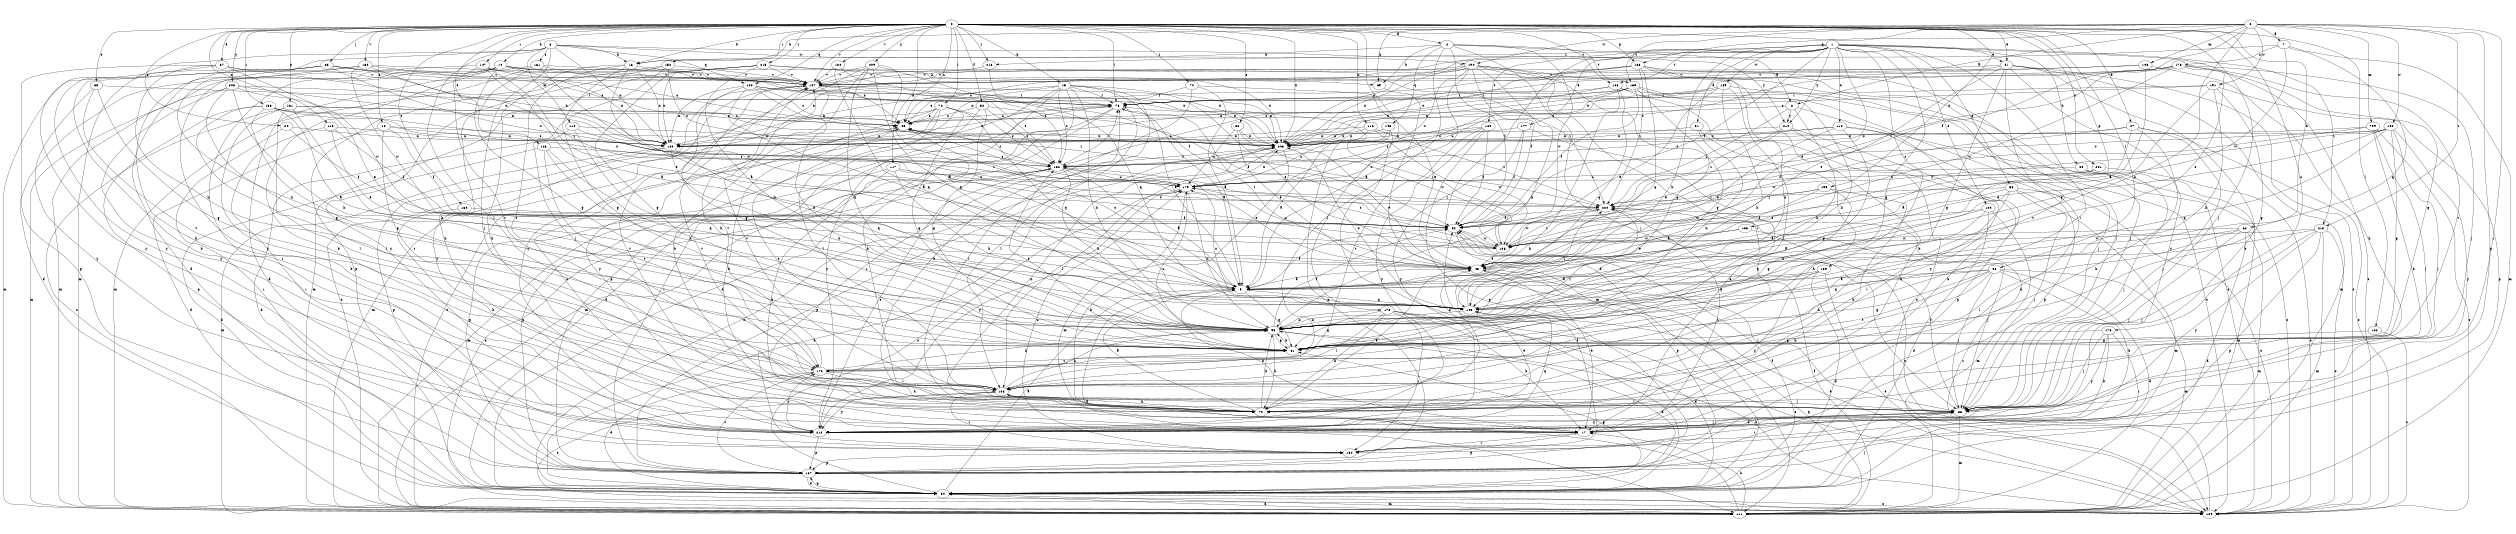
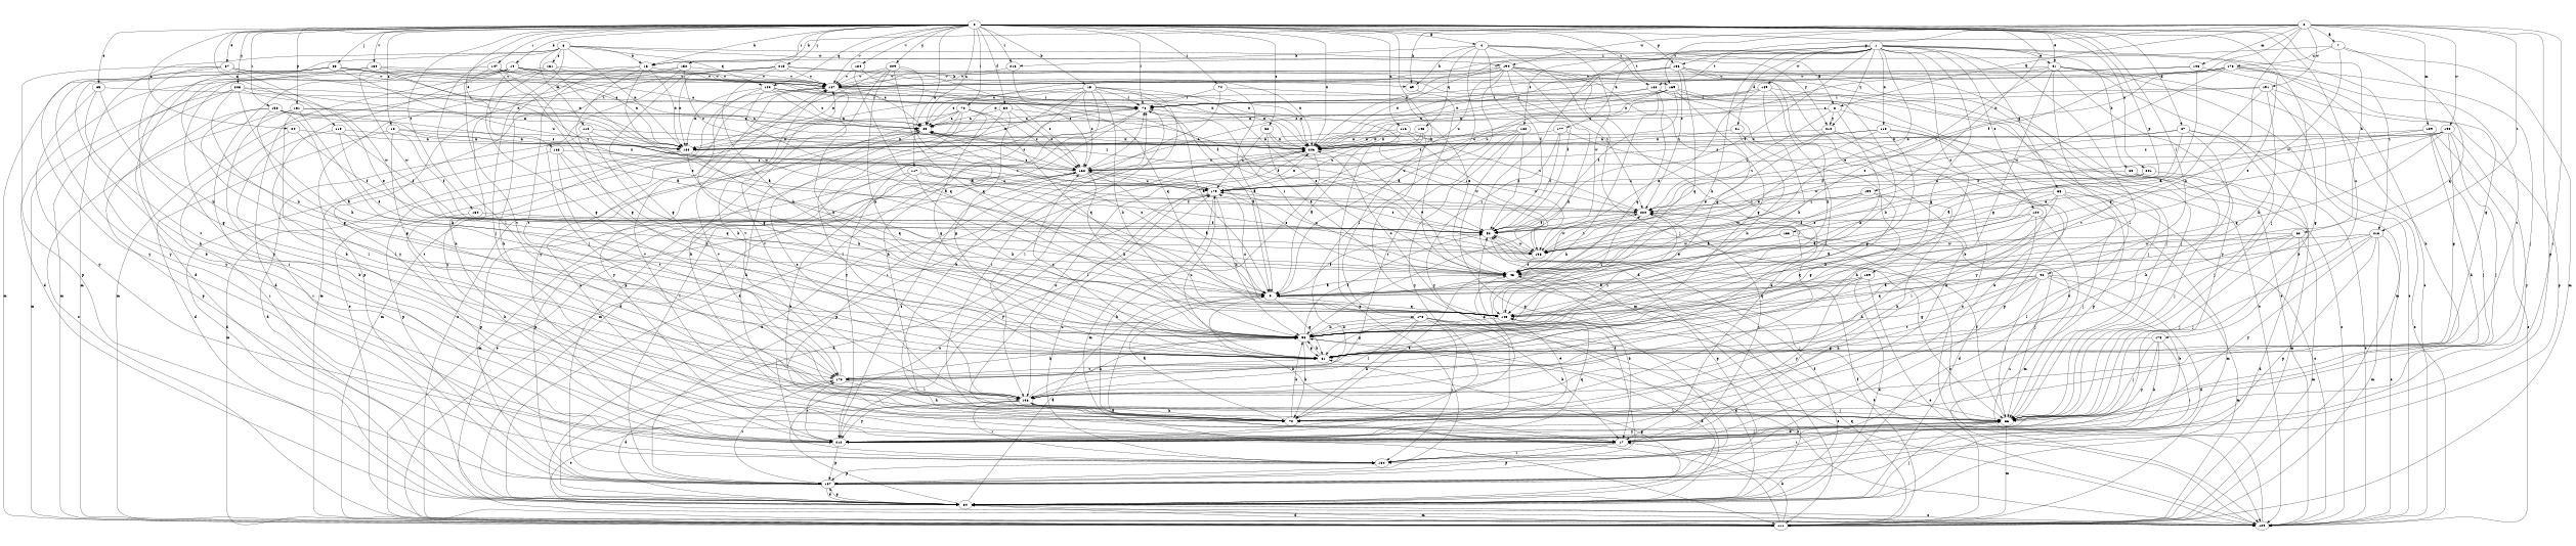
  strict digraph {
    0
    4
    14
    15
    16
    18
    24
    25
    27
    35
    36
    37
    41
    50
    62
    72
    74
    78
    83
    86
    96
-   102
    113
    116
    117
    123
    131
    133
    136
    140
    147
    152
    153
    164
    168
    173
    175
    180
    184
    187
    199
    201
    203
    208
    209
    215
    216
    52
    103
    8
    69
    169
    143
    195
    61
    154
    111
    120
    212
    17
    34
    43
    95
    137
    9
    70
    162
    170
    129
    179
    145
    220
    1
    31
    55
    65
    118
    124
    159
    160
    177
    189
    210
    218
    2
    7
    106
-   109 [label=709]
+   109
    190
    191
    194
    178
    3
    110
    161
    0 -> 4 [label=a]
    0 -> 14 [label=b]
    0 -> 15 [label=b]
    0 -> 16 [label=b]
    0 -> 18 [label=c]
    0 -> 24 [label=c]
    0 -> 25 [label=c]
    0 -> 27 [label=d]
    0 -> 35 [label=e]
    0 -> 36 [label=e]
    0 -> 37 [label=e]
    0 -> 41 [label=e]
    0 -> 50 [label=f]
    0 -> 62 [label=h]
    0 -> 72 [label=i]
    0 -> 74 [label=i]
    0 -> 78 [label=i]
    0 -> 83 [label=j]
    0 -> 86 [label=j]
    0 -> 96 [label=l]
-   0 -> 102 [label=l]
    0 -> 113 [label=n]
    0 -> 116 [label=n]
    0 -> 117 [label=n]
    0 -> 123 [label=o]
    0 -> 131 [label=p]
    0 -> 133 [label=p]
    0 -> 136 [label=p]
    0 -> 140 [label=q]
    0 -> 147 [label=r]
    0 -> 152 [label=r]
    0 -> 153 [label=r]
    0 -> 164 [label=t]
    0 -> 168 [label=t]
    0 -> 173 [label=u]
    0 -> 175 [label=u]
    0 -> 180 [label=v]
    0 -> 184 [label=v]
    0 -> 187 [label=v]
    0 -> 199 [label=x]
    0 -> 201 [label=x]
    0 -> 203 [label=x]
    0 -> 208 [label=y]
    0 -> 209 [label=y]
    0 -> 215 [label=z]
    0 -> 216 [label=z]
    4 -> 16 [label=b]
    4 -> 86 [label=j]
    4 -> 52 [label=f]
    4 -> 103 [label=l]
    4 -> 8 [label=a]
    4 -> 69 [label=h]
    4 -> 169 [label=t]
    4 -> 143 [label=q]
    4 -> 195 [label=w]
    14 -> 187 [label=v]
    14 -> 203 [label=x]
    14 -> 69 [label=h]
    14 -> 61 [label=g]
    14 -> 154 [label=r]
    14 -> 111 [label=m]
    14 -> 120 [label=n]
    14 -> 212 [label=y]
    14 -> 17 [label=b]
    15 -> 25 [label=c]
    15 -> 78 [label=i]
    15 -> 120 [label=n]
    15 -> 17 [label=b]
    15 -> 34 [label=d]
    15 -> 43 [label=e]
    15 -> 95 [label=k]
    15 -> 137 [label=p]
    15 -> 9 [label=a]
    15 -> 70 [label=h]
    15 -> 162 [label=s]
    16 -> 187 [label=v]
    16 -> 61 [label=g]
    16 -> 120 [label=n]
    16 -> 9 [label=a]
    16 -> 70 [label=h]
    16 -> 170 [label=t]
    18 -> 203 [label=x]
    18 -> 52 [label=f]
    18 -> 120 [label=n]
    18 -> 34 [label=d]
    18 -> 170 [label=t]
    24 -> 52 [label=f]
    24 -> 154 [label=r]
    24 -> 120 [label=n]
    25 -> 203 [label=x]
    25 -> 70 [label=h]
    25 -> 162 [label=s]
    27 -> 86 [label=j]
    27 -> 195 [label=w]
    27 -> 120 [label=n]
    27 -> 9 [label=a]
    27 -> 70 [label=h]
    27 -> 129 [label=o]
    35 -> 78 [label=i]
    35 -> 61 [label=g]
    35 -> 212 [label=y]
    35 -> 170 [label=t]
    36 -> 203 [label=x]
    36 -> 195 [label=w]
    36 -> 43 [label=e]
    36 -> 179 [label=u]
    37 -> 187 [label=v]
    37 -> 195 [label=w]
    37 -> 120 [label=n]
    37 -> 212 [label=y]
    37 -> 95 [label=k]
    37 -> 137 [label=p]
    41 -> 187 [label=v]
    41 -> 61 [label=g]
    41 -> 111 [label=m]
    41 -> 120 [label=n]
    41 -> 212 [label=y]
    41 -> 17 [label=b]
    41 -> 43 [label=e]
    41 -> 170 [label=t]
    41 -> 129 [label=o]
    50 -> 25 [label=c]
    50 -> 52 [label=f]
    50 -> 61 [label=g]
    50 -> 212 [label=y]
    50 -> 162 [label=s]
    62 -> 86 [label=j]
    62 -> 103 [label=l]
    62 -> 195 [label=w]
    62 -> 111 [label=m]
    62 -> 34 [label=d]
    62 -> 95 [label=k]
    72 -> 25 [label=c]
    72 -> 103 [label=l]
    72 -> 61 [label=g]
    72 -> 111 [label=m]
    72 -> 212 [label=y]
    72 -> 162 [label=s]
    72 -> 129 [label=o]
    72 -> 145 [label=q]
    74 -> 78 [label=i]
    74 -> 154 [label=r]
    74 -> 43 [label=e]
    74 -> 9 [label=a]
    78 -> 25 [label=c]
    78 -> 103 [label=l]
    78 -> 111 [label=m]
    78 -> 120 [label=n]
    78 -> 34 [label=d]
    78 -> 9 [label=a]
    83 -> 25 [label=c]
    83 -> 187 [label=v]
    83 -> 111 [label=m]
    83 -> 120 [label=n]
    83 -> 212 [label=y]
    83 -> 17 [label=b]
    83 -> 179 [label=u]
    86 -> 187 [label=v]
    86 -> 52 [label=f]
    86 -> 103 [label=l]
    86 -> 154 [label=r]
    86 -> 111 [label=m]
    86 -> 212 [label=y]
    86 -> 17 [label=b]
    96 -> 86 [label=j]
    96 -> 61 [label=g]
    96 -> 111 [label=m]
    96 -> 17 [label=b]
    96 -> 34 [label=d]
    96 -> 9 [label=a]
    96 -> 70 [label=h]
    96 -> 170 [label=t]
    96 -> 145 [label=q]
-   102 -> 61 [label=g]
-   102 -> 129 [label=o]
    113 -> 52 [label=f]
    113 -> 154 [label=r]
    113 -> 120 [label=n]
    113 -> 43 [label=e]
    116 -> 203 [label=x]
    116 -> 195 [label=w]
    116 -> 120 [label=n]
    116 -> 9 [label=a]
    116 -> 220 [label=z]
    117 -> 52 [label=f]
    117 -> 17 [label=b]
    117 -> 95 [label=k]
    117 -> 137 [label=p]
    117 -> 179 [label=u]
    123 -> 34 [label=d]
    123 -> 95 [label=k]
    123 -> 162 [label=s]
    123 -> 170 [label=t]
    123 -> 145 [label=q]
    131 -> 25 [label=c]
    131 -> 203 [label=x]
    131 -> 103 [label=l]
    131 -> 17 [label=b]
    131 -> 95 [label=k]
    131 -> 129 [label=o]
    133 -> 86 [label=j]
    133 -> 195 [label=w]
    133 -> 43 [label=e]
    136 -> 86 [label=j]
    136 -> 187 [label=v]
    136 -> 203 [label=x]
    136 -> 95 [label=k]
    136 -> 162 [label=s]
    136 -> 129 [label=o]
    136 -> 145 [label=q]
    136 -> 220 [label=z]
    140 -> 25 [label=c]
    140 -> 78 [label=i]
    140 -> 203 [label=x]
    140 -> 61 [label=g]
    140 -> 120 [label=n]
    140 -> 9 [label=a]
    140 -> 220 [label=z]
    147 -> 187 [label=v]
    147 -> 203 [label=x]
    147 -> 34 [label=d]
    147 -> 43 [label=e]
    147 -> 9 [label=a]
    147 -> 170 [label=t]
    152 -> 86 [label=j]
    152 -> 187 [label=v]
    152 -> 212 [label=y]
    152 -> 137 [label=p]
    152 -> 162 [label=s]
    153 -> 25 [label=c]
    153 -> 103 [label=l]
    153 -> 61 [label=g]
    153 -> 137 [label=p]
    153 -> 9 [label=a]
    153 -> 162 [label=s]
    153 -> 179 [label=u]
    164 -> 52 [label=f]
    164 -> 70 [label=h]
    168 -> 78 [label=i]
    168 -> 86 [label=j]
    168 -> 203 [label=x]
    168 -> 70 [label=h]
    168 -> 129 [label=o]
    168 -> 145 [label=q]
    173 -> 103 [label=l]
    173 -> 61 [label=g]
    173 -> 154 [label=r]
    173 -> 17 [label=b]
    173 -> 34 [label=d]
    173 -> 95 [label=k]
    173 -> 70 [label=h]
    173 -> 129 [label=o]
    175 -> 86 [label=j]
    175 -> 61 [label=g]
    175 -> 154 [label=r]
    175 -> 212 [label=y]
    175 -> 17 [label=b]
    180 -> 25 [label=c]
    180 -> 187 [label=v]
    180 -> 195 [label=w]
    180 -> 95 [label=k]
    180 -> 70 [label=h]
    180 -> 220 [label=z]
    184 -> 187 [label=v]
    184 -> 162 [label=s]
    184 -> 145 [label=q]
    187 -> 78 [label=i]
    187 -> 203 [label=x]
    187 -> 212 [label=y]
    187 -> 95 [label=k]
    187 -> 162 [label=s]
    187 -> 129 [label=o]
    199 -> 195 [label=w]
    199 -> 61 [label=g]
    199 -> 9 [label=a]
    199 -> 70 [label=h]
    199 -> 220 [label=z]
    201 -> 43 [label=e]
    201 -> 129 [label=o]
    201 -> 179 [label=u]
    203 -> 25 [label=c]
    203 -> 103 [label=l]
    203 -> 111 [label=m]
    203 -> 43 [label=e]
    203 -> 137 [label=p]
    203 -> 162 [label=s]
    208 -> 78 [label=i]
    208 -> 61 [label=g]
    208 -> 111 [label=m]
    208 -> 120 [label=n]
    208 -> 212 [label=y]
    208 -> 43 [label=e]
    208 -> 95 [label=k]
    209 -> 187 [label=v]
    209 -> 52 [label=f]
    209 -> 212 [label=y]
    209 -> 17 [label=b]
    209 -> 95 [label=k]
    209 -> 9 [label=a]
    209 -> 145 [label=q]
    215 -> 187 [label=v]
    215 -> 203 [label=x]
    215 -> 61 [label=g]
    215 -> 111 [label=m]
    215 -> 120 [label=n]
    215 -> 95 [label=k]
    215 -> 220 [label=z]
    216 -> 187 [label=v]
    216 -> 145 [label=q]
    52 -> 195 [label=w]
    52 -> 137 [label=p]
    103 -> 25 [label=c]
    103 -> 86 [label=j]
    103 -> 187 [label=v]
    103 -> 154 [label=r]
    103 -> 212 [label=y]
    103 -> 95 [label=k]
    103 -> 70 [label=h]
    103 -> 129 [label=o]
    8 -> 25 [label=c]
    8 -> 212 [label=y]
    8 -> 95 [label=k]
    8 -> 220 [label=z]
    8 -> 210 [label=y]
    69 -> 111 [label=m]
    169 -> 78 [label=i]
    169 -> 203 [label=x]
    169 -> 52 [label=f]
    169 -> 120 [label=n]
    169 -> 34 [label=d]
    169 -> 95 [label=k]
    169 -> 179 [label=u]
    169 -> 145 [label=q]
    143 -> 203 [label=x]
    143 -> 34 [label=d]
    143 -> 137 [label=p]
    143 -> 179 [label=u]
    195 -> 78 [label=i]
    195 -> 43 [label=e]
    195 -> 162 [label=s]
    195 -> 179 [label=u]
    195 -> 220 [label=z]
    61 -> 95 [label=k]
    61 -> 162 [label=s]
    61 -> 170 [label=t]
    61 -> 179 [label=u]
    61 -> 220 [label=z]
    154 -> 52 [label=f]
    154 -> 137 [label=p]
    154 -> 179 [label=u]
    111 -> 52 [label=f]
    111 -> 17 [label=b]
    111 -> 34 [label=d]
    111 -> 9 [label=a]
    111 -> 145 [label=q]
    120 -> 111 [label=m]
    120 -> 95 [label=k]
    120 -> 137 [label=p]
    120 -> 145 [label=q]
    212 -> 86 [label=j]
    212 -> 43 [label=e]
    212 -> 137 [label=p]
    212 -> 162 [label=s]
    212 -> 170 [label=t]
    212 -> 145 [label=q]
    17 -> 25 [label=c]
    17 -> 154 [label=r]
    17 -> 137 [label=p]
    17 -> 220 [label=z]
    34 -> 86 [label=j]
    34 -> 203 [label=x]
    34 -> 52 [label=f]
    34 -> 61 [label=g]
    34 -> 111 [label=m]
    34 -> 137 [label=p]
    34 -> 9 [label=a]
    34 -> 129 [label=o]
    34 -> 179 [label=u]
    43 -> 78 [label=i]
    43 -> 86 [label=j]
    43 -> 17 [label=b]
    43 -> 9 [label=a]
    95 -> 52 [label=f]
    95 -> 61 [label=g]
    95 -> 34 [label=d]
    95 -> 70 [label=h]
    137 -> 78 [label=i]
    137 -> 34 [label=d]
    137 -> 170 [label=t]
    9 -> 25 [label=c]
    9 -> 52 [label=f]
    9 -> 61 [label=g]
    9 -> 17 [label=b]
    9 -> 145 [label=q]
    70 -> 78 [label=i]
    70 -> 187 [label=v]
    70 -> 203 [label=x]
    70 -> 43 [label=e]
    70 -> 95 [label=k]
    70 -> 9 [label=a]
    162 -> 78 [label=i]
    162 -> 111 [label=m]
    162 -> 43 [label=e]
    162 -> 95 [label=k]
    162 -> 137 [label=p]
    162 -> 9 [label=a]
    162 -> 129 [label=o]
    162 -> 179 [label=u]
    170 -> 187 [label=v]
    170 -> 103 [label=l]
    170 -> 34 [label=d]
    170 -> 95 [label=k]
    170 -> 70 [label=h]
    129 -> 43 [label=e]
    129 -> 95 [label=k]
    129 -> 220 [label=z]
    179 -> 25 [label=c]
    179 -> 203 [label=x]
    179 -> 212 [label=y]
    179 -> 17 [label=b]
    179 -> 34 [label=d]
    179 -> 95 [label=k]
    179 -> 220 [label=z]
    145 -> 203 [label=x]
    145 -> 95 [label=k]
    145 -> 179 [label=u]
    145 -> 220 [label=z]
    220 -> 52 [label=f]
    220 -> 195 [label=w]
    220 -> 129 [label=o]
    1 -> 41 [label=e]
    1 -> 168 [label=t]
    1 -> 203 [label=x]
    1 -> 216 [label=z]
    1 -> 52 [label=f]
    1 -> 103 [label=l]
    1 -> 61 [label=g]
    1 -> 34 [label=d]
    1 -> 43 [label=e]
    1 -> 95 [label=k]
    1 -> 129 [label=o]
    1 -> 31 [label=d]
    1 -> 55 [label=g]
    1 -> 65 [label=h]
    1 -> 118 [label=n]
    1 -> 124 [label=o]
    1 -> 159 [label=s]
    1 -> 160 [label=s]
    1 -> 177 [label=u]
    1 -> 189 [label=w]
    1 -> 210 [label=y]
    1 -> 218 [label=z]
    31 -> 203 [label=x]
    31 -> 95 [label=k]
    31 -> 70 [label=h]
    55 -> 86 [label=j]
    55 -> 103 [label=l]
    55 -> 111 [label=m]
    55 -> 95 [label=k]
    55 -> 9 [label=a]
    55 -> 129 [label=o]
    55 -> 220 [label=z]
    65 -> 86 [label=j]
    65 -> 111 [label=m]
    65 -> 179 [label=u]
    118 -> 203 [label=x]
    118 -> 61 [label=g]
    118 -> 43 [label=e]
    118 -> 137 [label=p]
    118 -> 162 [label=s]
    118 -> 129 [label=o]
    124 -> 52 [label=f]
    124 -> 111 [label=m]
    124 -> 34 [label=d]
    124 -> 9 [label=a]
    124 -> 70 [label=h]
    159 -> 212 [label=y]
    159 -> 34 [label=d]
    159 -> 9 [label=a]
    159 -> 129 [label=o]
    159 -> 145 [label=q]
    160 -> 203 [label=x]
    160 -> 52 [label=f]
    160 -> 212 [label=y]
    160 -> 137 [label=p]
    160 -> 162 [label=s]
    160 -> 170 [label=t]
    177 -> 52 [label=f]
    177 -> 120 [label=n]
    177 -> 212 [label=y]
    177 -> 17 [label=b]
    189 -> 78 [label=i]
    189 -> 103 [label=l]
    189 -> 43 [label=e]
    189 -> 95 [label=k]
    189 -> 129 [label=o]
    189 -> 179 [label=u]
    210 -> 120 [label=n]
    210 -> 17 [label=b]
    210 -> 43 [label=e]
    210 -> 137 [label=p]
    210 -> 220 [label=z]
    218 -> 86 [label=j]
    218 -> 195 [label=w]
    218 -> 111 [label=m]
    218 -> 212 [label=y]
    218 -> 137 [label=p]
    218 -> 129 [label=o]
    218 -> 145 [label=q]
    2 -> 16 [label=b]
    2 -> 136 [label=p]
    2 -> 52 [label=f]
    2 -> 8 [label=a]
    2 -> 69 [label=h]
    2 -> 169 [label=t]
    2 -> 154 [label=r]
    2 -> 95 [label=k]
    2 -> 137 [label=p]
    2 -> 218 [label=z]
    2 -> 7 [label=a]
    2 -> 106 [label=m]
    2 -> 109 [label=m]
    2 -> 190 [label=w]
    2 -> 191 [label=w]
    2 -> 194 [label=w]
    7 -> 187 [label=v]
    7 -> 195 [label=w]
    7 -> 111 [label=m]
    7 -> 145 [label=q]
    7 -> 178 [label=u]
    106 -> 187 [label=v]
    106 -> 203 [label=x]
    106 -> 9 [label=a]
    106 -> 70 [label=h]
    109 -> 86 [label=j]
    109 -> 203 [label=x]
    109 -> 52 [label=f]
    109 -> 70 [label=h]
    109 -> 129 [label=o]
    190 -> 86 [label=j]
    190 -> 203 [label=x]
    190 -> 52 [label=f]
    190 -> 61 [label=g]
    190 -> 212 [label=y]
    190 -> 43 [label=e]
    190 -> 162 [label=s]
    190 -> 145 [label=q]
    191 -> 25 [label=c]
    191 -> 78 [label=i]
    191 -> 61 [label=g]
    191 -> 95 [label=k]
    191 -> 137 [label=p]
    191 -> 145 [label=q]
    194 -> 25 [label=c]
    194 -> 86 [label=j]
    194 -> 187 [label=v]
    194 -> 203 [label=x]
    194 -> 52 [label=f]
    194 -> 103 [label=l]
    194 -> 61 [label=g]
    194 -> 120 [label=n]
    194 -> 17 [label=b]
    194 -> 95 [label=k]
    194 -> 9 [label=a]
    194 -> 179 [label=u]
    178 -> 78 [label=i]
    178 -> 86 [label=j]
    178 -> 187 [label=v]
    178 -> 195 [label=w]
    178 -> 61 [label=g]
    178 -> 43 [label=e]
    178 -> 162 [label=s]
    178 -> 170 [label=t]
    178 -> 220 [label=z]
    3 -> 16 [label=b]
    3 -> 86 [label=j]
    3 -> 140 [label=q]
    3 -> 103 [label=l]
    3 -> 111 [label=m]
    3 -> 120 [label=n]
    3 -> 34 [label=d]
    3 -> 210 [label=y]
    3 -> 194 [label=w]
    3 -> 110 [label=m]
    3 -> 161 [label=s]
    110 -> 203 [label=x]
    110 -> 34 [label=d]
    110 -> 95 [label=k]
    110 -> 220 [label=z]
    161 -> 25 [label=c]
    161 -> 187 [label=v]
    161 -> 195 [label=w]
    161 -> 111 [label=m]
    161 -> 34 [label=d]
    161 -> 70 [label=h]
  }
